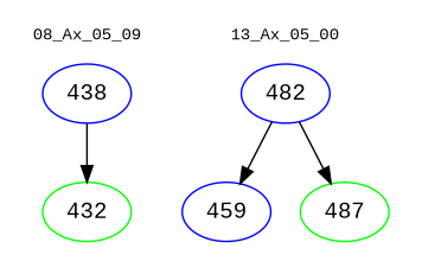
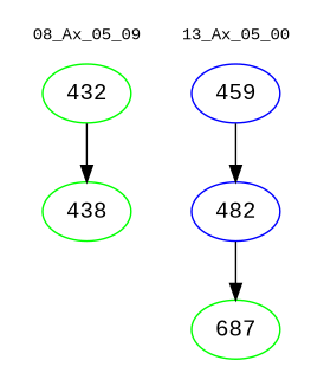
  digraph {
    fontname="Liberation Mono"
    node [color=blue fontname="Liberation Mono"]
    edge [color=black fontname="Liberation Mono"]
-   n1 [label=438]
+   n1 [color=green label=438]
    n2 [color=green label=432]
    n3 [label=482]
    n4 [label=459]
-   n5 [color=green label=487]
+   n5 [color=green label=687]
    subgraph cluster_1 {
      color=white
      fontsize=10
      label="08_Ax_05_09"
      n1
      n2
    }
    subgraph cluster_2 {
      color=white
      fontsize=10
      label="13_Ax_05_00"
      n3
      n4
      n5
    }
-   n1 -> n2
-   n3 -> n4
+   n2 -> n1
+   n4 -> n3
    n3 -> n5
  }
